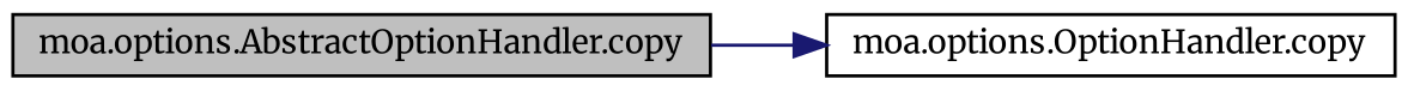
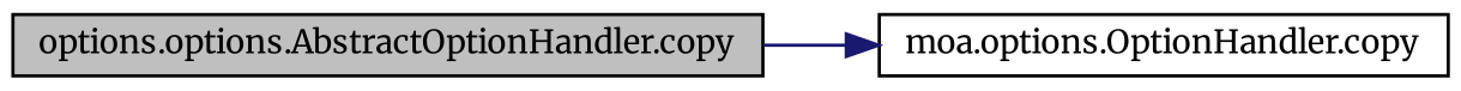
  digraph {
    rankdir=LR
    fontname=Merriweather
    node [color=black fontname=Merriweather fontsize=10 shape=record style=filled]
-   n1 [fillcolor=grey75 fontcolor=black height=0.2 label="moa.options.AbstractOptionHandler.copy" width=0.4]
+   n1 [fillcolor=grey75 fontcolor=black height=0.2 label="options.options.AbstractOptionHandler.copy" width=0.4]
    n2 [fillcolor=white height=0.2 label="moa.options.OptionHandler.copy" width=0.4]
    n1 -> n2 [color=midnightblue fontname=Merriweather fontsize=10 labelfontname=Helvetica labelfontsize=10 style=solid]
  }
